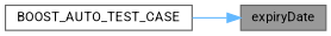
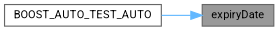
  digraph {
    rankdir=RL
    fontname=Roboto
    node [fontname=Roboto fontsize=10 shape=box style=filled]
    n1 [color=gray40 fillcolor=grey60 fontcolor=black height=0.2 label=expiryDate width=0.4]
-   n2 [color=grey40 fillcolor=white height=0.2 label=BOOST_AUTO_TEST_CASE width=0.4]
+   n2 [color=grey40 fillcolor=white height=0.2 label=BOOST_AUTO_TEST_AUTO width=0.4]
    n1 -> n2 [color=steelblue1 dir=back fontname=Roboto fontsize=10 labelfontname=Helvetica labelfontsize=10 style=solid]
  }
